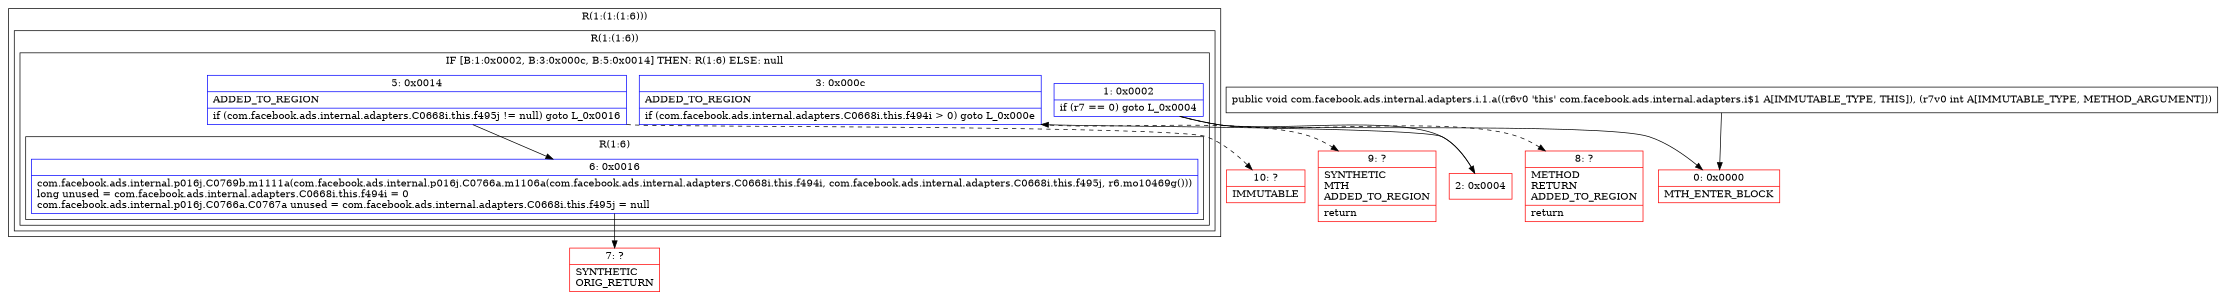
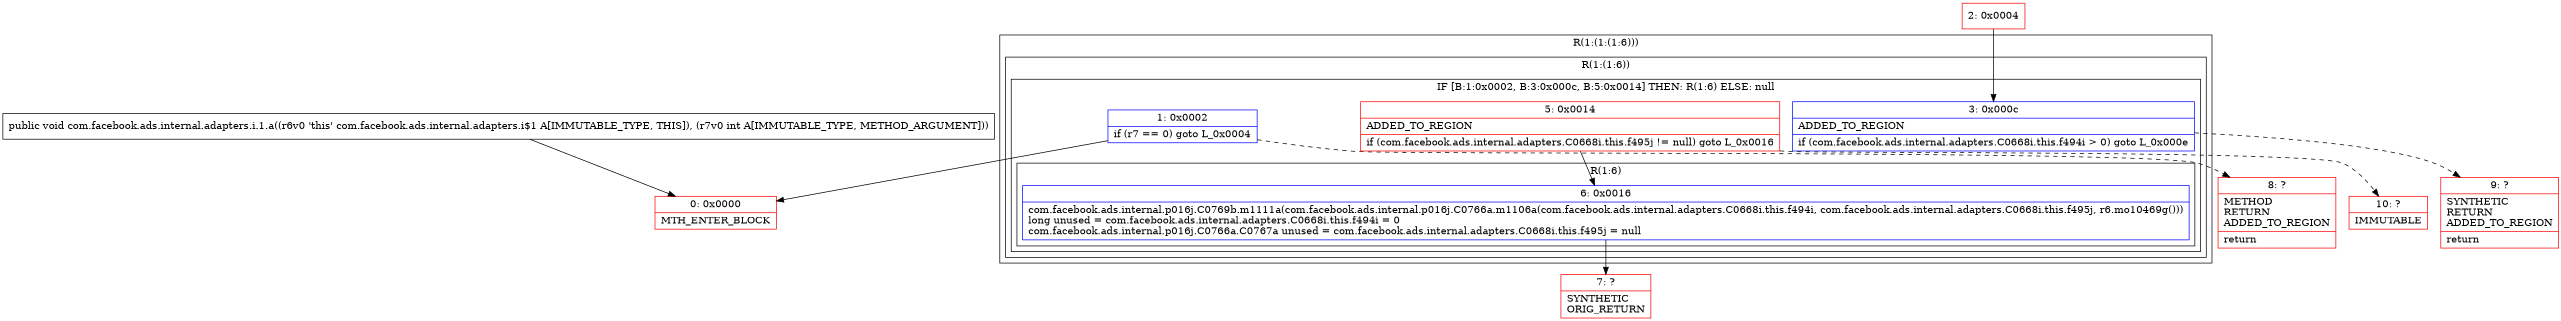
  digraph {
    node [color=red shape=record]
    n1 [color=blue label="{6\:\ 0x0016|com.facebook.ads.internal.p016j.C0769b.m1111a(com.facebook.ads.internal.p016j.C0766a.m1106a(com.facebook.ads.internal.adapters.C0668i.this.f494i, com.facebook.ads.internal.adapters.C0668i.this.f495j, r6.mo10469g()))\llong unused = com.facebook.ads.internal.adapters.C0668i.this.f494i = 0\lcom.facebook.ads.internal.p016j.C0766a.C0767a unused = com.facebook.ads.internal.adapters.C0668i.this.f495j = null\l}"]
    n2 [color=blue label="{1\:\ 0x0002|if (r7 == 0) goto L_0x0004\l}"]
    n3 [color=blue label="{3\:\ 0x000c|ADDED_TO_REGION\l|if (com.facebook.ads.internal.adapters.C0668i.this.f494i \> 0) goto L_0x000e\l}"]
-   n4 [color=blue label="{5\:\ 0x0014|ADDED_TO_REGION\l|if (com.facebook.ads.internal.adapters.C0668i.this.f495j != null) goto L_0x0016\l}"]
+   n4 [label="{5\:\ 0x0014|ADDED_TO_REGION\l|if (com.facebook.ads.internal.adapters.C0668i.this.f495j != null) goto L_0x0016\l}"]
    n5 [label="{7\:\ ?|SYNTHETIC\lORIG_RETURN\l}"]
    n6 [label="{2\:\ 0x0004}"]
    n7 [label="{8\:\ ?|METHOD\lRETURN\lADDED_TO_REGION\l|return\l}"]
    n8 [label="{0\:\ 0x0000|MTH_ENTER_BLOCK\l}"]
-   n9 [label="{9\:\ ?|SYNTHETIC\lMTH\lADDED_TO_REGION\l|return\l}"]
+   n9 [label="{9\:\ ?|SYNTHETIC\lRETURN\lADDED_TO_REGION\l|return\l}"]
    n10 [label="{10\:\ ?|IMMUTABLE\l}"]
    n11 [label="{public void com.facebook.ads.internal.adapters.i.1.a((r6v0 'this' com.facebook.ads.internal.adapters.i$1 A[IMMUTABLE_TYPE, THIS]), (r7v0 int A[IMMUTABLE_TYPE, METHOD_ARGUMENT])) }" color=""]
    subgraph cluster_1 {
      label="R(1:(1:(1:6)))"
      subgraph cluster_2 {
        label="R(1:(1:6))"
        subgraph cluster_3 {
          label="IF [B:1:0x0002, B:3:0x000c, B:5:0x0014] THEN: R(1:6) ELSE: null"
          n2
          n3
          n4
          subgraph cluster_4 {
            label="R(1:6)"
            n1
          }
        }
      }
    }
    n1 -> n5
-   n2 -> n6
    n2 -> n7 [style=dashed]
    n2 -> n8
    n3 -> n9 [style=dashed]
    n4 -> n1
    n4 -> n10 [style=dashed]
    n6 -> n3
    n11 -> n8
  }
